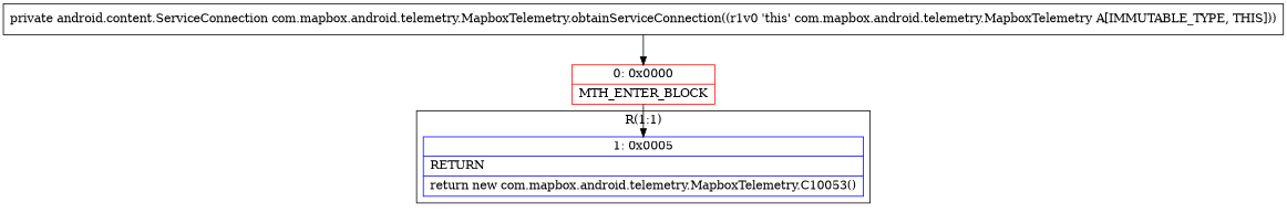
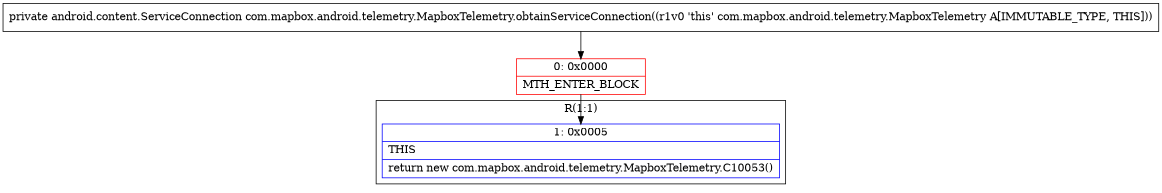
  digraph {
    node [shape=record]
-   n1 [color=blue label="{1\:\ 0x0005|RETURN\l|return new com.mapbox.android.telemetry.MapboxTelemetry.C10053()\l}"]
+   n1 [color=blue label="{1\:\ 0x0005|THIS\l|return new com.mapbox.android.telemetry.MapboxTelemetry.C10053()\l}"]
    n2 [color=red label="{0\:\ 0x0000|MTH_ENTER_BLOCK\l}"]
    n3 [label="{private android.content.ServiceConnection com.mapbox.android.telemetry.MapboxTelemetry.obtainServiceConnection((r1v0 'this' com.mapbox.android.telemetry.MapboxTelemetry A[IMMUTABLE_TYPE, THIS])) }"]
    subgraph cluster_1 {
      label="R(1:1)"
      n1
    }
    n2 -> n1
    n3 -> n2
  }
